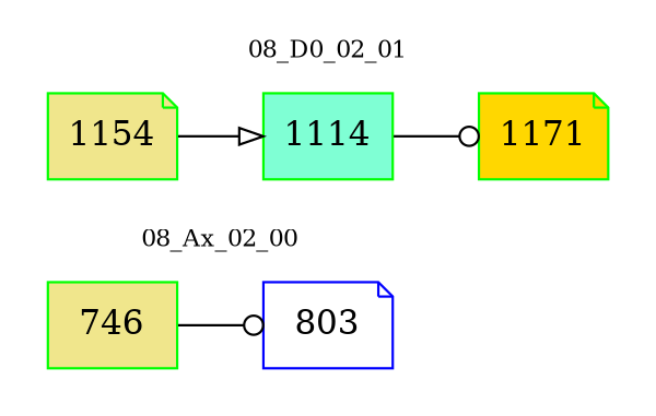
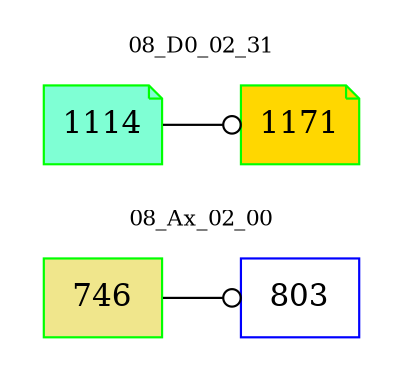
  digraph {
    rankdir=LR
    node [color=green fillcolor=khaki shape=note style=filled]
    edge [arrowhead=odot color=black]
    n1 [label=746 shape=box]
-   n2 [color=blue fillcolor=white label=803]
-   n3 [label=1154]
-   n4 [fillcolor=aquamarine label=1114 shape=box]
+   n2 [color=blue fillcolor=white label=803 shape=box]
+   n4 [fillcolor=aquamarine label=1114]
    n5 [fillcolor=gold label=1171]
    subgraph cluster_1 {
      color=white
      fontsize=10
      label="08_Ax_02_00"
      n1
      n2
    }
    subgraph cluster_2 {
      color=white
      fontsize=10
-     label="08_D0_02_01"
-     n3
+     label="08_D0_02_31"
      n4
      n5
    }
    n1 -> n2
-   n3 -> n4 [arrowhead=onormal]
    n4 -> n5
  }
